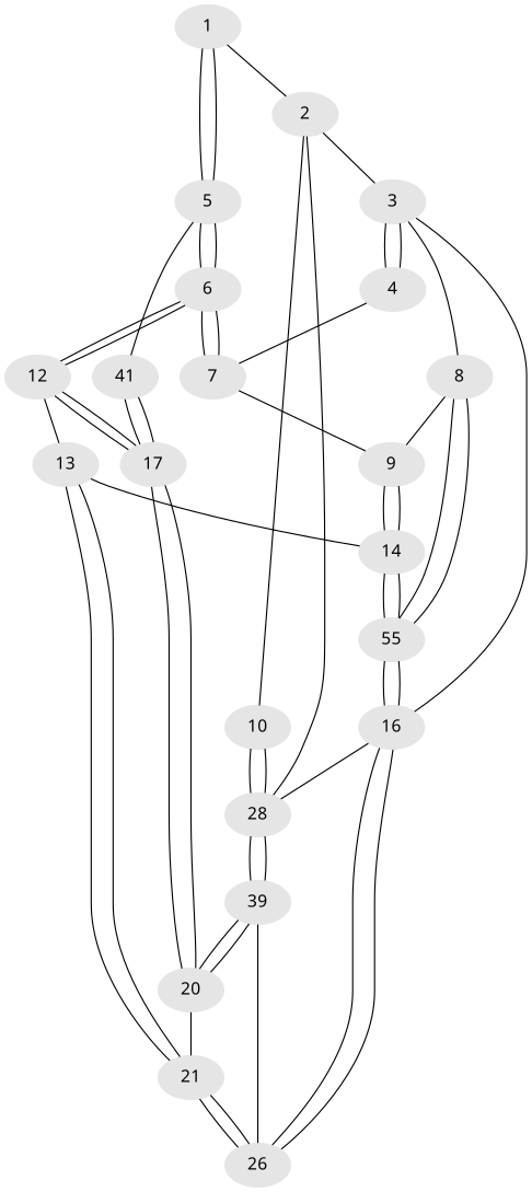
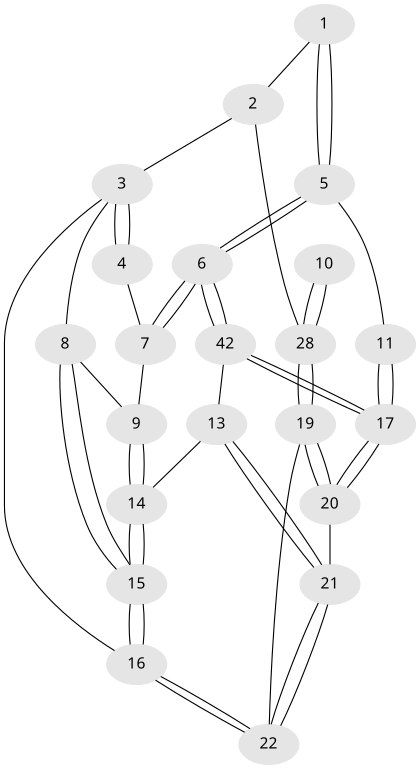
  graph {
    fontname="Noto Sans"
    node [color=gray90 fontname="Noto Sans" style=filled]
    edge [fontname="Noto Sans"]
    1
    2
    5
    3
    10
    n6 [label=28]
    6
-   11 [label=41]
+   11
    4
    8
    16
-   19 [label=39]
+   19
    7
    9
-   15 [label=55]
-   22 [label=26]
-   12
+   15
+   22
+   12 [label=42]
    17
    13
    14
    20
    21
    1 -- 2
    1 -- 5
    1 -- 5
    2 -- 3
-   2 -- 10
    2 -- n6
    5 -- 6
    5 -- 6
    5 -- 11
    3 -- 4
    3 -- 4
    3 -- 8
    3 -- 16
    10 -- n6
    10 -- n6
    n6 -- 19
    n6 -- 19
    6 -- 7
    6 -- 7
    6 -- 12
    6 -- 12
    11 -- 17
    11 -- 17
    4 -- 7
    8 -- 9
    8 -- 15
    8 -- 15
-   16 -- n6
    16 -- 22
    16 -- 22
    19 -- 22
    19 -- 20
    19 -- 20
    7 -- 9
    9 -- 14
    9 -- 14
    15 -- 16
    15 -- 16
    12 -- 17
    12 -- 17
    12 -- 13
    17 -- 20
    17 -- 20
    13 -- 14
    13 -- 21
    13 -- 21
    14 -- 15
    14 -- 15
    20 -- 21
    21 -- 22
    21 -- 22
  }
